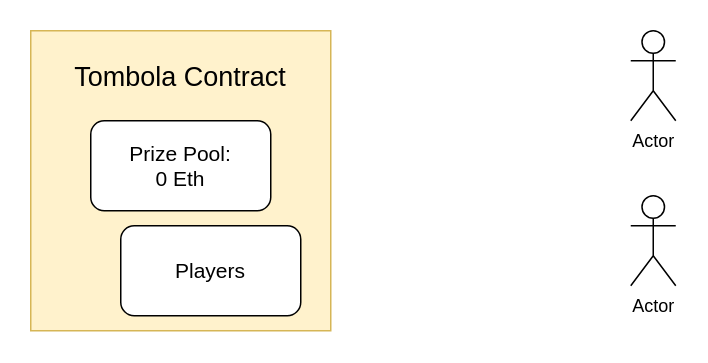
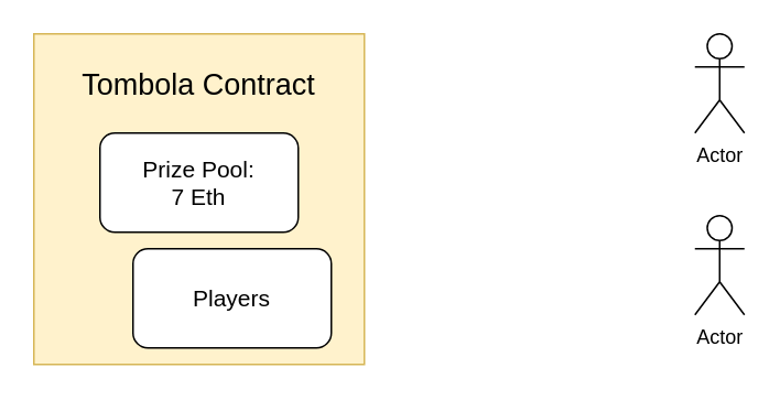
  <mxCell id="0" />
  <mxCell id="1" parent="0" />
  <mxCell id="2" value="&lt;font style=&quot;font-size: 18px&quot;&gt;Tombola Contract&lt;br&gt;&lt;br&gt;&lt;/font&gt;&lt;br&gt;&lt;br&gt;&lt;br&gt;&lt;br&gt;&lt;br&gt;&lt;br&gt;&lt;br&gt;&lt;br&gt;" style="whiteSpace=wrap;html=1;aspect=fixed;fillColor=#fff2cc;strokeColor=#d6b656;" vertex="1" parent="1"><mxGeometry x="20" y="20" width="200" height="200" as="geometry" /></mxCell>
- <mxCell id="3" value="&lt;font style=&quot;font-size: 14px&quot;&gt;Prize Pool:&lt;br&gt;0 Eth&lt;/font&gt;" style="rounded=1;whiteSpace=wrap;html=1;" vertex="1" parent="1"><mxGeometry x="60" y="80" width="120" height="60" as="geometry" /></mxCell>
+ <mxCell id="3" value="&lt;font style=&quot;font-size: 14px&quot;&gt;Prize Pool:&lt;br&gt;7 Eth&lt;/font&gt;" style="rounded=1;whiteSpace=wrap;html=1;" vertex="1" parent="1"><mxGeometry x="60" y="80" width="120" height="60" as="geometry" /></mxCell>
  <mxCell id="4" value="&lt;font&gt;&lt;font style=&quot;font-size: 14px&quot;&gt;Players&lt;/font&gt;&lt;br&gt;&lt;/font&gt;" style="rounded=1;whiteSpace=wrap;html=1;" vertex="1" parent="1"><mxGeometry x="80" y="150" width="120" height="60" as="geometry" /></mxCell>
  <mxCell id="5" value="Actor" style="shape=umlActor;verticalLabelPosition=bottom;verticalAlign=top;html=1;outlineConnect=0;" vertex="1" parent="1"><mxGeometry x="420" y="20" width="30" height="60" as="geometry" /></mxCell>
  <mxCell id="6" value="Actor" style="shape=umlActor;verticalLabelPosition=bottom;verticalAlign=top;html=1;outlineConnect=0;" vertex="1" parent="1"><mxGeometry x="420" y="130" width="30" height="60" as="geometry" /></mxCell>
